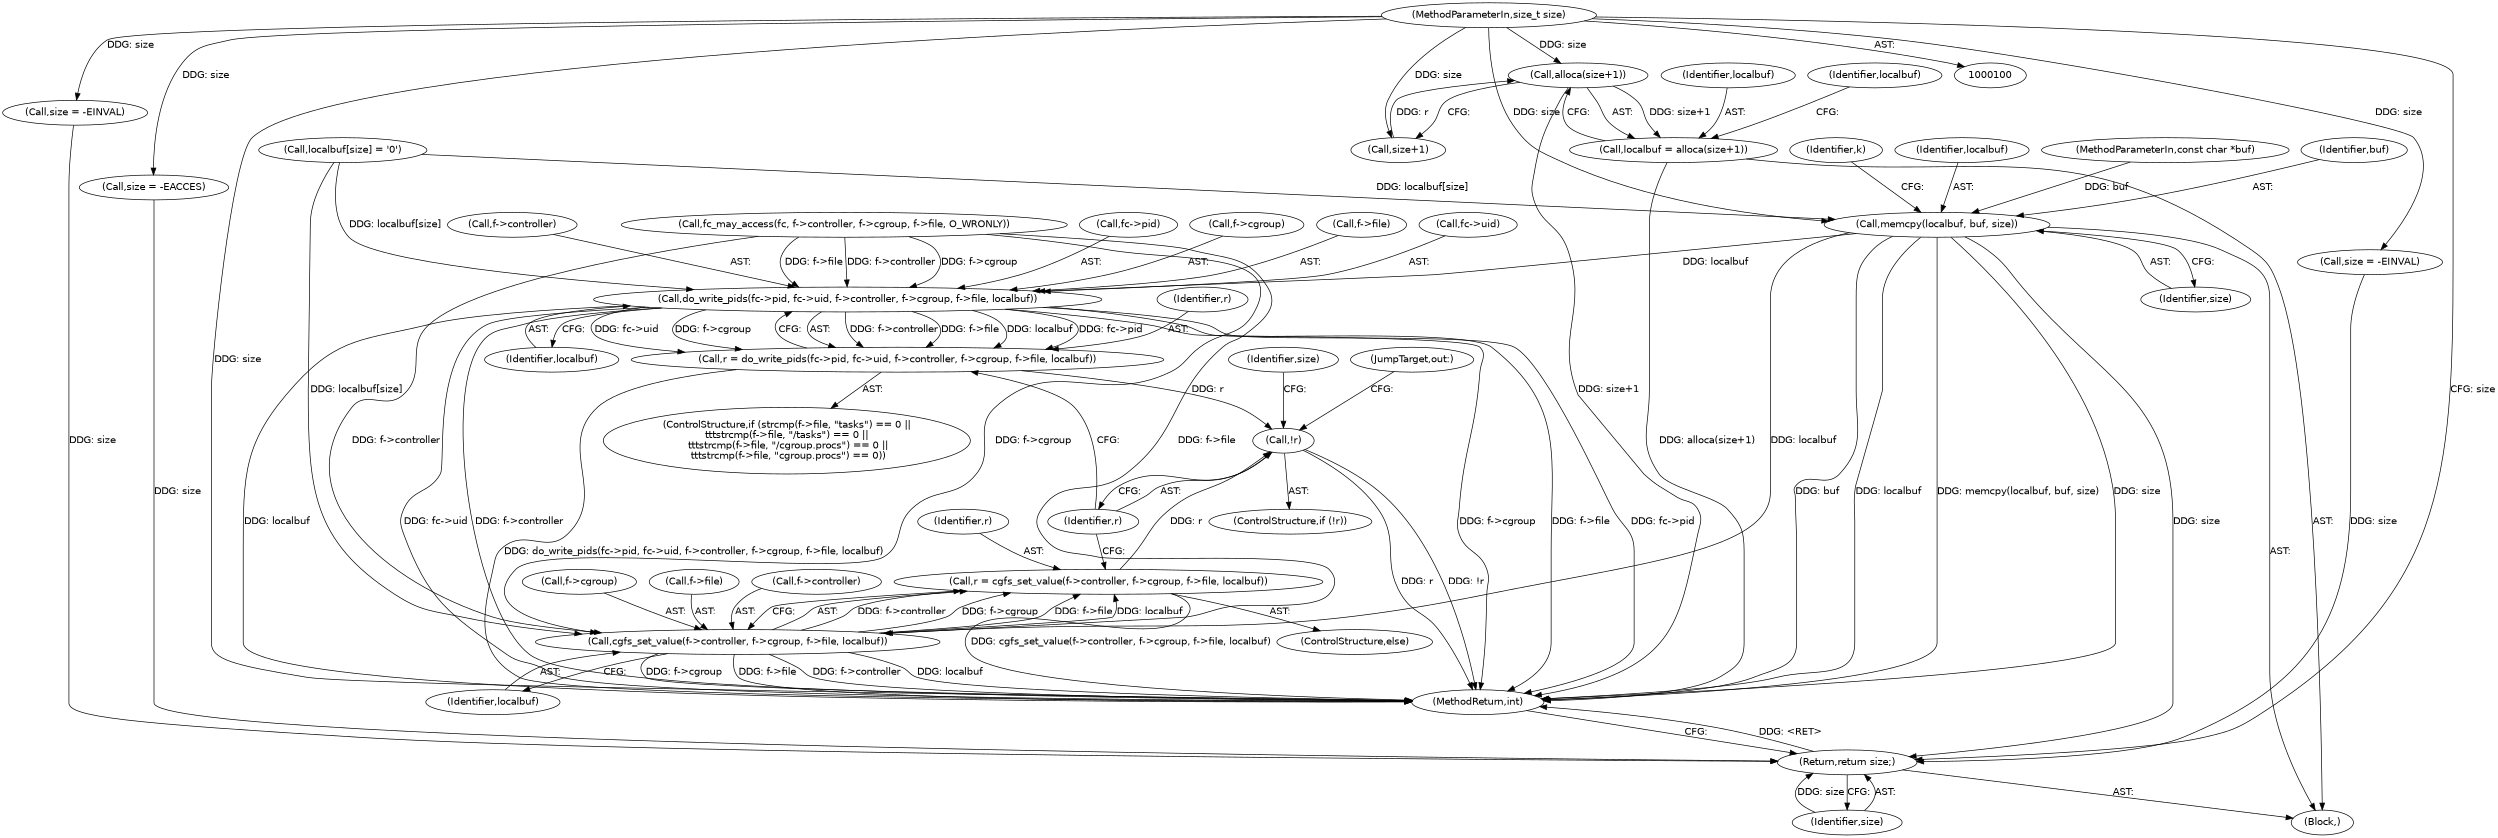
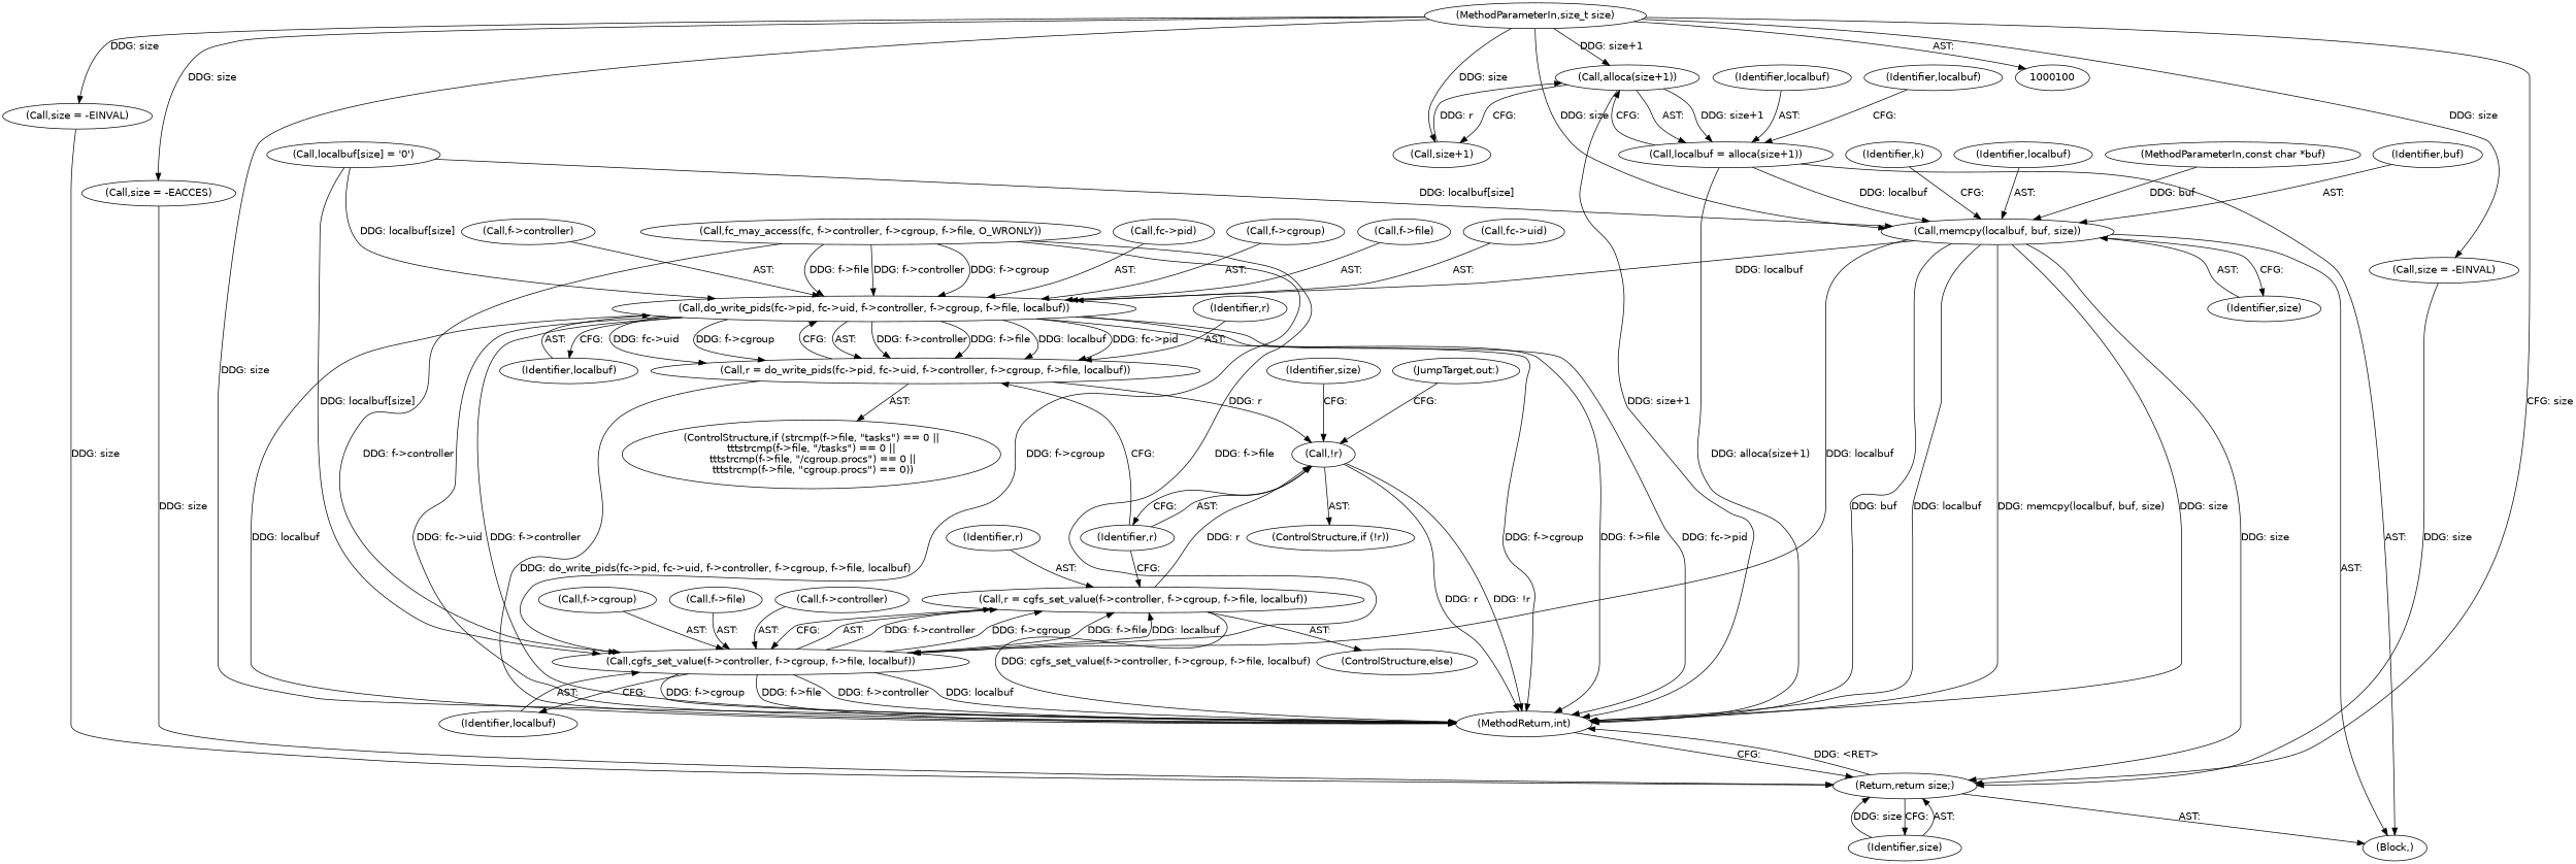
  digraph {
    fontname="DejaVu Sans"
    node [fontname="DejaVu Sans"]
    edge [fontname="DejaVu Sans"]
    n1 [label="(Call,alloca(size+1))"]
    n2 [label="(Call,localbuf = alloca(size+1))"]
    n3 [label="(MethodReturn,int)"]
    n4 [label="(Call,size+1)"]
    n5 [label="(Call,memcpy(localbuf, buf, size))"]
    n6 [label="(Block,)"]
    n7 [label="(Return,return size;)"]
    n8 [label="(MethodParameterIn,size_t size)"]
    n9 [label="(Call,size = -EINVAL)"]
    n10 [label="(Call,size = -EACCES)"]
    n11 [label="(Call,size = -EINVAL)"]
    1000100
    n13 [label="(Call,do_write_pids(fc->pid, fc->uid, f->controller, f->cgroup, f->file, localbuf))"]
    n14 [label="(Call,cgfs_set_value(f->controller, f->cgroup, f->file, localbuf))"]
    n15 [label="(Identifier,size)"]
    n16 [label="(Identifier,size)"]
    n17 [label="(Call,r = do_write_pids(fc->pid, fc->uid, f->controller, f->cgroup, f->file, localbuf))"]
    n18 [label="(Identifier,localbuf)"]
    n19 [label="(Call,r = cgfs_set_value(f->controller, f->cgroup, f->file, localbuf))"]
    n20 [label="(Identifier,localbuf)"]
    n21 [label="(Call,!r)"]
    n22 [label="(ControlStructure,if (strcmp(f->file, \"tasks\") == 0 ||\n\t\t\tstrcmp(f->file, \"/tasks\") == 0 ||\n \t\t\tstrcmp(f->file, \"/cgroup.procs\") == 0 ||\n \t\t\tstrcmp(f->file, \"cgroup.procs\") == 0))"]
    n23 [label="(Identifier,r)"]
    n24 [label="(ControlStructure,if (!r))"]
    n25 [label="(ControlStructure,else)"]
    n26 [label="(Identifier,k)"]
    n27 [label="(Identifier,localbuf)"]
    n28 [label="(Call,f->cgroup)"]
    n29 [label="(Call,f->controller)"]
    n30 [label="(JumpTarget,out:)"]
    n31 [label="(Identifier,r)"]
    n32 [label="(MethodParameterIn,const char *buf)"]
    n33 [label="(Call,fc->pid)"]
    n34 [label="(Call,f->cgroup)"]
    n35 [label="(Call,f->file)"]
    n36 [label="(Call,fc_may_access(fc, f->controller, f->cgroup, f->file, O_WRONLY))"]
    n37 [label="(Identifier,localbuf)"]
    n38 [label="(Call,fc->uid)"]
    n39 [label="(Identifier,localbuf)"]
    n40 [label="(Call,f->file)"]
    n41 [label="(Identifier,size)"]
    n42 [label="(Identifier,buf)"]
    n43 [label="(Call,localbuf[size] = '\0')"]
    n44 [label="(Identifier,r)"]
    n45 [label="(Call,f->controller)"]
    n1 -> n2 [label="AST: "]
    n1 -> n2 [label="DDG: size+1"]
    n1 -> n3 [label="DDG: size+1"]
    n1 -> n4 [label="CFG: "]
    n2 -> n1 [label="CFG: "]
    n2 -> n3 [label="DDG: alloca(size+1)"]
+   n2 -> n5 [label="DDG: localbuf"]
    n2 -> n6 [label="AST: "]
    n3 -> n7 [label="CFG: "]
    n4 -> n1 [label="DDG: r"]
    n5 -> n3 [label="DDG: buf"]
    n5 -> n3 [label="DDG: localbuf"]
    n5 -> n3 [label="DDG: memcpy(localbuf, buf, size)"]
    n5 -> n3 [label="DDG: size"]
    n5 -> n6 [label="AST: "]
    n5 -> n7 [label="DDG: size"]
    n5 -> n13 [label="DDG: localbuf"]
    n5 -> n14 [label="DDG: localbuf"]
    n5 -> n15 [label="CFG: "]
    n7 -> n3 [label="DDG: <RET>"]
    n7 -> n6 [label="AST: "]
    n7 -> n16 [label="CFG: "]
-   n8 -> n1 [label="DDG: size"]
+   n8 -> n1 [label="DDG: size+1"]
    n8 -> n3 [label="DDG: size"]
    n8 -> n4 [label="DDG: size"]
    n8 -> n5 [label="DDG: size"]
    n8 -> n7 [label="CFG: size"]
    n8 -> n9 [label="DDG: size"]
    n8 -> n10 [label="DDG: size"]
    n8 -> n11 [label="DDG: size"]
    n8 -> 1000100 [label="AST: "]
    n9 -> n7 [label="DDG: size"]
    n10 -> n7 [label="DDG: size"]
    n11 -> n7 [label="DDG: size"]
    n13 -> n3 [label="DDG: f->controller"]
    n13 -> n3 [label="DDG: f->cgroup"]
    n13 -> n3 [label="DDG: f->file"]
    n13 -> n3 [label="DDG: fc->pid"]
    n13 -> n3 [label="DDG: localbuf"]
    n13 -> n3 [label="DDG: fc->uid"]
    n13 -> n17 [label="AST: "]
    n13 -> n17 [label="DDG: f->controller"]
    n13 -> n17 [label="DDG: f->file"]
    n13 -> n17 [label="DDG: localbuf"]
    n13 -> n17 [label="DDG: fc->pid"]
    n13 -> n17 [label="DDG: fc->uid"]
    n13 -> n17 [label="DDG: f->cgroup"]
    n13 -> n18 [label="CFG: "]
    n14 -> n3 [label="DDG: f->cgroup"]
    n14 -> n3 [label="DDG: f->file"]
    n14 -> n3 [label="DDG: f->controller"]
    n14 -> n3 [label="DDG: localbuf"]
    n14 -> n19 [label="AST: "]
    n14 -> n19 [label="DDG: f->controller"]
    n14 -> n19 [label="DDG: f->cgroup"]
    n14 -> n19 [label="DDG: f->file"]
    n14 -> n19 [label="DDG: localbuf"]
    n14 -> n20 [label="CFG: "]
    n15 -> n5 [label="AST: "]
    n16 -> n7 [label="AST: "]
    n16 -> n7 [label="DDG: size"]
    n17 -> n3 [label="DDG: do_write_pids(fc->pid, fc->uid, f->controller, f->cgroup, f->file, localbuf)"]
    n17 -> n13 [label="CFG: "]
    n17 -> n21 [label="DDG: r"]
    n17 -> n22 [label="AST: "]
    n18 -> n13 [label="AST: "]
    n19 -> n3 [label="DDG: cgfs_set_value(f->controller, f->cgroup, f->file, localbuf)"]
    n19 -> n14 [label="CFG: "]
    n19 -> n21 [label="DDG: r"]
    n19 -> n25 [label="AST: "]
    n20 -> n14 [label="AST: "]
    n21 -> n3 [label="DDG: r"]
    n21 -> n3 [label="DDG: !r"]
    n21 -> n23 [label="CFG: "]
    n21 -> n24 [label="AST: "]
    n23 -> n17 [label="CFG: "]
    n23 -> n19 [label="CFG: "]
    n23 -> n21 [label="AST: "]
    n26 -> n5 [label="CFG: "]
    n27 -> n5 [label="AST: "]
    n28 -> n14 [label="AST: "]
    n29 -> n14 [label="AST: "]
    n30 -> n21 [label="CFG: "]
    n31 -> n17 [label="AST: "]
    n32 -> n5 [label="DDG: buf"]
    n33 -> n13 [label="AST: "]
    n34 -> n13 [label="AST: "]
    n35 -> n13 [label="AST: "]
    n36 -> n13 [label="DDG: f->controller"]
    n36 -> n13 [label="DDG: f->cgroup"]
    n36 -> n13 [label="DDG: f->file"]
    n36 -> n14 [label="DDG: f->controller"]
    n36 -> n14 [label="DDG: f->cgroup"]
    n36 -> n14 [label="DDG: f->file"]
    n37 -> n2 [label="AST: "]
    n38 -> n13 [label="AST: "]
    n39 -> n2 [label="CFG: "]
    n40 -> n14 [label="AST: "]
    n41 -> n21 [label="CFG: "]
    n42 -> n5 [label="AST: "]
    n43 -> n5 [label="DDG: localbuf[size]"]
    n43 -> n13 [label="DDG: localbuf[size]"]
    n43 -> n14 [label="DDG: localbuf[size]"]
    n44 -> n19 [label="AST: "]
    n45 -> n13 [label="AST: "]
  }
